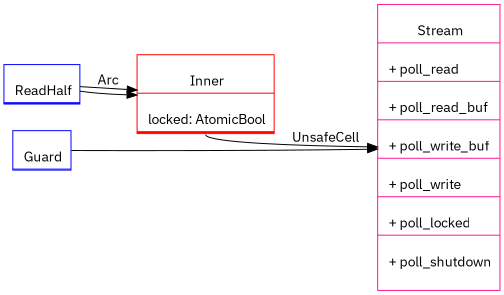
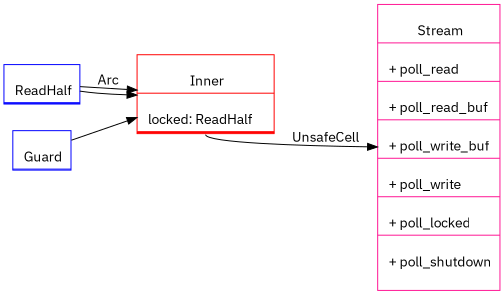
  digraph {
    fontname="IBM Plex Sans"
    newrank=true
    rankdir=LR
    node [color=blue fontname="IBM Plex Sans" shape=record]
    edge [fontname="IBM Plex Sans" tailport=i]
    n1 [label="{{\n      ReadHalf|\n        <i> inner: Arc\<Inner\<T\>\>\l|\n        <poll_read> + poll_read \l|\n        <poll_read_buf> + poll_read_buf \l\n    }}"]
-   n2 [color=red label="{{\n      Inner |\n        locked: AtomicBool\l|\n        <s> stream: UnsafeCell\<T\>|\n        <poll_lock> +poll_lock\l|\n        <stream_pin> +stream_pin\l\n    }}"]
+   n2 [color=red label="{{\n      Inner |\n        locked: ReadHalf\l|\n        <s> stream: UnsafeCell\<T\>|\n        <poll_lock> +poll_lock\l|\n        <stream_pin> +stream_pin\l\n    }}"]
    n3 [color=deeppink label="{{\n      Stream|\n        + poll_read\l|\n        + poll_read_buf\l|\n        + poll_write_buf\l|\n        + poll_write\l|\n        + poll_locked\l|\n        + poll_shutdown\l\n    }}"]
    n4 [label="{{\n      Guard |\n        <i> inner: &'a Inner\<T\>\l\n    }}"]
    n1 -> n2 [label=Arc]
    n1 -> n2 [tailport=poll_read]
    n2 -> n3 [label=UnsafeCell tailport=s]
-   n4 -> n3
+   n4 -> n2
  }
